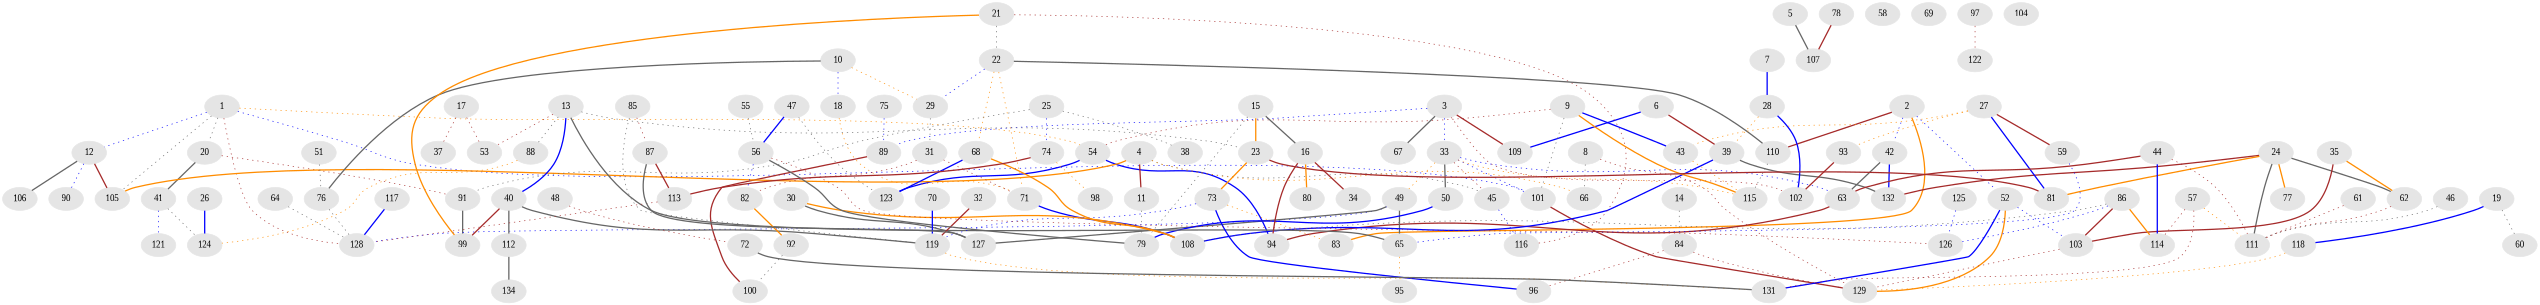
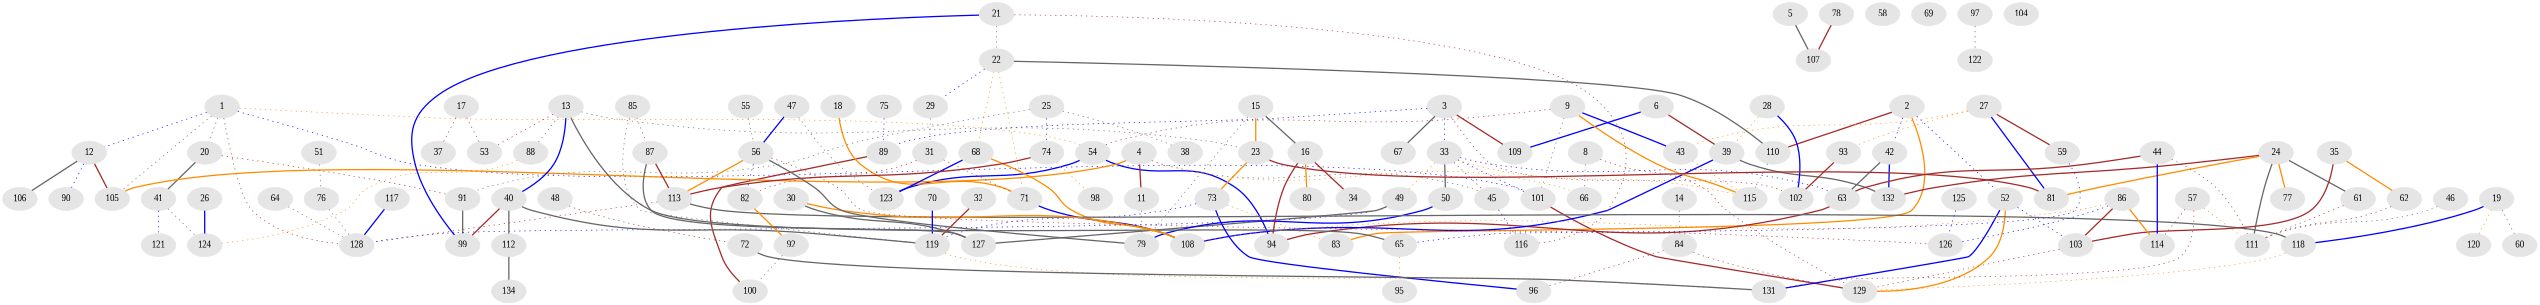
  graph {
    fontname="Liberation Serif"
    node [color=gray90 fontname="Liberation Serif" style=filled]
    edge [color=gray40 fontname="Liberation Serif" style=dotted]
    1
    12
    20
    54
    101
    105
    128
    90
    106
    41
    91
    94
    123
    129
    2
    42
    52
    83
    110
    132
    63
    103
    131
    115
    3
    33
    67
    89
    102
    109
    45
    49
    50
    100
    4
    11
    66
    79
    116
    5
    107
    6
    39
    108
-   7
    28
    8
    9
    43
-   10
    18
    29
    76
    71
    31
    13
    23
    40
    53
    65
    88
    73
    81
    99
    119
    112
    95
    124
    14
    84
    96
    15
    16
    34
    80
    17
    37
    19
    60
    118
+   120
    121
    21
    22
    68
    24
    62
    77
    111
    25
    38
    74
    113
    98
    26
    27
    59
    93
    82
    30
    127
    92
    32
    35
    n105 [label=134]
    44
    114
    46
    47
    56
    126
    48
    72
    51
    55
    57
    58
    61
    64
    69
    70
    75
    78
    85
    87
    86
    97
    122
    104
    117
    125
    1 -- 12 [color=blue]
    1 -- 20
    1 -- 54 [color=darkorange]
    1 -- 101 [color=blue]
    1 -- 105
    1 -- 128 [color=brown]
    12 -- 105 [color=brown style=bold]
    12 -- 90 [color=blue]
    12 -- 106 [style=bold]
    20 -- 41 [style=bold]
    20 -- 91 [color=brown]
    54 -- 94 [color=blue style=bold]
    54 -- 123 [color=blue style=bold]
    101 -- 129 [color=brown style=bold]
    41 -- 124
    41 -- 121 [color=blue]
    91 -- 99 [style=bold]
    2 -- 42 [color=blue]
    2 -- 52 [color=blue]
    2 -- 83 [color=darkorange style=bold]
    2 -- 110 [color=brown style=bold]
    42 -- 132 [color=blue style=bold]
    42 -- 63 [style=bold]
    52 -- 129 [color=darkorange style=bold]
    52 -- 103 [color=blue]
    52 -- 131 [color=blue style=bold]
    110 -- 115
    63 -- 94 [color=brown style=bold]
    103 -- 129 [color=brown]
    3 -- 33 [color=blue]
    3 -- 67 [style=bold]
    3 -- 89 [color=blue]
    3 -- 102 [color=brown]
    3 -- 109 [color=brown style=bold]
    33 -- 101 [color=blue]
    33 -- 63 [color=blue]
    33 -- 115 [color=darkorange]
    33 -- 45 [color=brown]
    33 -- 49 [color=darkorange]
    33 -- 50 [style=bold]
    89 -- 100 [color=brown style=bold]
    45 -- 116 [color=blue]
    49 -- 128 [color=blue]
-   49 -- 65 [style=bold]
    49 -- 127 [style=bold]
    50 -- 79 [color=blue style=bold]
    4 -- 105 [color=darkorange style=bold]
    4 -- 45
    4 -- 11 [color=brown style=bold]
    4 -- 66 [color=darkorange]
    11 -- 79
    5 -- 107 [style=bold]
    6 -- 109 [color=blue style=bold]
    6 -- 39 [color=brown style=bold]
    39 -- 132 [style=bold]
    39 -- 108 [color=blue style=bold]
-   7 -- 28 [color=blue style=bold]
    28 -- 102 [color=blue style=bold]
    28 -- 39 [color=darkorange]
    8 -- 129 [color=brown]
    8 -- 66
    9 -- 54 [color=brown]
    9 -- 101
    9 -- 115 [color=darkorange style=bold]
    9 -- 43 [color=blue style=bold]
    43 -- 115 [color=darkorange]
-   10 -- 18 [color=blue]
-   10 -- 29 [color=darkorange]
-   10 -- 76 [style=bold]
-   18 -- 71 [color=darkorange]
+   18 -- 71 [color=darkorange style=bold]
    29 -- 31
    76 -- 128
    71 -- 108 [color=blue style=bold]
    31 -- 71 [color=brown]
    31 -- 82 [color=brown]
    13 -- 23
    13 -- 40 [color=blue style=bold]
    13 -- 53 [color=brown]
    13 -- 65 [style=bold]
    13 -- 88
    23 -- 73 [color=darkorange style=bold]
    23 -- 81 [color=brown style=bold]
    40 -- 99 [color=brown style=bold]
    40 -- 119 [style=bold]
    40 -- 112 [style=bold]
    65 -- 95 [color=darkorange]
    88 -- 124 [color=darkorange]
    73 -- 83 [color=darkorange]
    73 -- 119 [color=blue]
    73 -- 96 [color=blue style=bold]
    119 -- 131 [color=darkorange]
    112 -- n105 [style=bold]
    14 -- 84
    84 -- 129 [color=brown]
    84 -- 96 [color=brown]
    15 -- 79
    15 -- 23 [color=darkorange style=bold]
    15 -- 16 [style=bold]
    16 -- 94 [color=brown style=bold]
    16 -- 34 [color=brown style=bold]
    16 -- 80 [color=darkorange style=bold]
    17 -- 53 [color=brown]
    17 -- 37 [color=brown]
    19 -- 60
    19 -- 118 [color=blue style=bold]
+   19 -- 120 [color=darkorange]
    118 -- 129 [color=darkorange]
    21 -- 116 [color=brown]
-   21 -- 99 [color=darkorange style=bold]
+   21 -- 99 [color=blue style=bold]
    21 -- 22
    22 -- 110 [style=bold]
    22 -- 29 [color=blue]
    22 -- 71 [color=darkorange]
    22 -- 68 [color=darkorange]
    68 -- 123 [color=blue style=bold]
    68 -- 108 [color=darkorange style=bold]
    24 -- 132 [color=brown style=bold]
    24 -- 81 [color=darkorange style=bold]
-   24 -- 62 [style=bold]
+   24 -- 61 [style=bold]
    24 -- 77 [color=darkorange style=bold]
    24 -- 111 [style=bold]
    62 -- 111 [color=brown]
    25 -- 91
    25 -- 38
    25 -- 74 [color=blue]
    74 -- 113 [color=brown style=bold]
    74 -- 98 [color=darkorange]
    113 -- 128 [color=brown]
+   113 -- 118 [style=bold]
    26 -- 124 [color=blue style=bold]
    27 -- 43 [color=darkorange]
    27 -- 81 [color=blue style=bold]
    27 -- 59 [color=brown style=bold]
    27 -- 93 [color=darkorange]
    59 -- 65 [color=blue]
    93 -- 102 [color=brown style=bold]
    82 -- 92 [color=darkorange style=bold]
    30 -- 108 [color=darkorange style=bold]
    30 -- 127 [style=bold]
    92 -- 100
    32 -- 119 [color=brown style=bold]
    35 -- 103 [color=brown style=bold]
    35 -- 62 [color=darkorange style=bold]
    44 -- 63 [color=brown style=bold]
    44 -- 111 [color=brown]
    44 -- 114 [color=blue style=bold]
    46 -- 111
    47 -- 123
    47 -- 56 [color=blue style=bold]
    56 -- 79 [style=bold]
+   56 -- 113 [color=darkorange style=bold]
    56 -- 82 [color=blue]
    56 -- 126 [color=brown]
    48 -- 72 [color=brown]
    72 -- 131 [style=bold]
    51 -- 76
    55 -- 56
    57 -- 131 [color=brown]
    57 -- 111 [color=darkorange]
    57 -- 114 [color=brown]
    61 -- 111 [color=brown]
    64 -- 128
    70 -- 119 [color=blue style=bold]
    75 -- 89 [color=blue]
    78 -- 107 [color=brown style=bold]
    85 -- 119
    85 -- 87 [color=brown]
    87 -- 113 [color=brown style=bold]
    87 -- 127 [style=bold]
    86 -- 103 [color=brown style=bold]
-   86 -- 108
+   86 -- 108 [color=darkorange]
    86 -- 114 [color=darkorange style=bold]
    86 -- 126 [color=blue]
    97 -- 122 [color=brown]
    117 -- 128 [color=blue style=bold]
    125 -- 126 [color=blue]
  }
